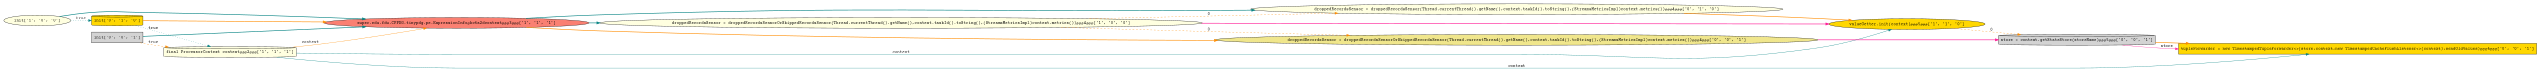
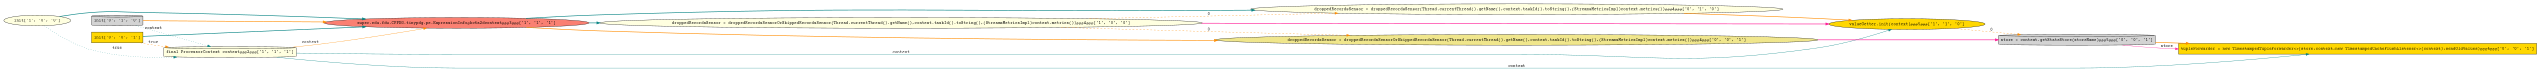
  digraph {
    fontname="Courier Prime"
    rankdir=LR
    node [fillcolor=lightyellow fontname="Courier Prime" shape=ellipse style=filled]
    edge [color=darkorange fontname="Courier Prime" style=bold]
    n1 [label="init['1', '0', '0']"]
    n2 [label="final ProcessorContext context@@@2@@@['1', '1', '1']" shape=cylinder]
    n3 [fillcolor=salmon label="super.edu.fdu.CPPDG.tinypdg.pe.ExpressionInfo@bc6a2dcontext@@@3@@@['1', '1', '1']"]
    n4 [fillcolor=gold label="valueGetter.init(context)@@@5@@@['1', '1', '0']"]
    n5 [fillcolor=gold label="tupleForwarder = new TimestampedTupleForwarder<>(store,context,new TimestampedCacheFlushListener<>(context),sendOldValues)@@@6@@@['0', '0', '1']" shape=box]
    n6 [label="droppedRecordsSensor = droppedRecordsSensor(Thread.currentThread().getName(),context.taskId().toString(),(StreamsMetricsImpl)context.metrics())@@@4@@@['0', '1', '0']"]
    n7 [fillcolor=khaki label="droppedRecordsSensor = droppedRecordsSensorOrSkippedRecordsSensor(Thread.currentThread().getName(),context.taskId().toString(),(StreamsMetricsImpl)context.metrics())@@@4@@@['0', '0', '1']"]
    n8 [label="droppedRecordsSensor = droppedRecordsSensorOrSkippedRecordsSensor(Thread.currentThread().getName(),context.taskId().toString(),(StreamsMetricsImpl)context.metrics())@@@4@@@['1', '0', '0']"]
    n9 [fillcolor=lightgrey label="store = context.getStateStore(storeName)@@@5@@@['0', '0', '1']" shape=cylinder]
-   n10 [fillcolor=lightgrey label="init['0', '0', '1']" shape=box]
-   n11 [fillcolor=gold label="init['0', '1', '0']" shape=cylinder]
-   n1 -> n11 [color=teal label=true style=dotted]
+   n10 [fillcolor=gold label="init['0', '0', '1']" shape=box]
+   n11 [fillcolor=lightgrey label="init['0', '1', '0']" shape=cylinder]
+   n1 -> n2 [color=teal label=true style=dotted]
    n1 -> n3 [color=teal]
    n2 -> n3 [label=context style=solid]
    n2 -> n4 [color=teal label=context style=solid]
    n2 -> n5 [color=teal label=context style=solid]
    n3 -> n6 [color=teal]
    n3 -> n7
    n3 -> n8 [color=teal]
    n4 -> n9 [label=0 style=dashed]
    n6 -> n4
    n7 -> n9 [color=deeppink]
    n8 -> n4 [color=deeppink]
    n8 -> n6 [label=0 style=dashed]
    n8 -> n7 [label=0 style=dashed]
    n9 -> n5
    n9 -> n5 [color=deeppink label=store style=solid]
    n10 -> n2 [label=true style=dashed]
    n10 -> n3 [color=teal]
-   n11 -> n2 [color=teal label=true style=dotted]
+   n11 -> n2 [color=teal label=context style=dotted]
    n11 -> n3
  }
